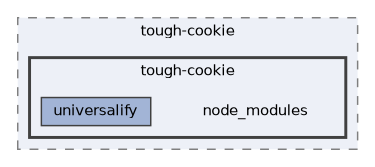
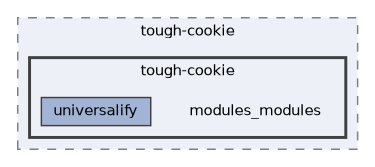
  digraph {
    compound=true
    node [fontname=Helvetica fontsize=10]
-   n1 [height=0.2 label=node_modules shape=plaintext width=0.4]
+   n1 [height=0.2 label=modules_modules shape=plaintext width=0.4]
    n2 [color=grey25 fillcolor="#a2b4d6" height=0.2 label=universalify shape=box style=filled width=0.4]
    subgraph cluster_1 {
      bgcolor="#edf0f7"
      fontname=Helvetica
      fontsize=10
      label="tough-cookie"
      pencolor=grey50
      style="filled,dashed"
      subgraph cluster_2 {
        bgcolor="#edf0f7"
        fontname=Helvetica
        fontsize=10
        pencolor=grey25
        style="filled,bold"
        n1
        n2
      }
    }
  }
